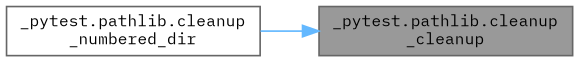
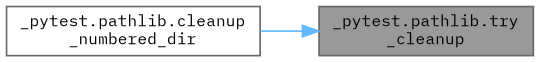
  digraph {
    rankdir=RL
    fontname="IBM Plex Mono"
    node [fontname="IBM Plex Mono" fontsize=10 shape=box style=filled]
-   n1 [color=gray40 fillcolor=grey60 fontcolor=black height=0.2 label="_pytest.pathlib.cleanup\l_cleanup" width=0.4]
+   n1 [color=gray40 fillcolor=grey60 fontcolor=black height=0.2 label="_pytest.pathlib.try\l_cleanup" width=0.4]
    n2 [color=grey40 fillcolor=white height=0.2 label="_pytest.pathlib.cleanup\l_numbered_dir" width=0.4]
    n1 -> n2 [color=steelblue1 dir=back fontname="IBM Plex Mono" fontsize=10 labelfontname=Helvetica labelfontsize=10 style=solid]
  }
